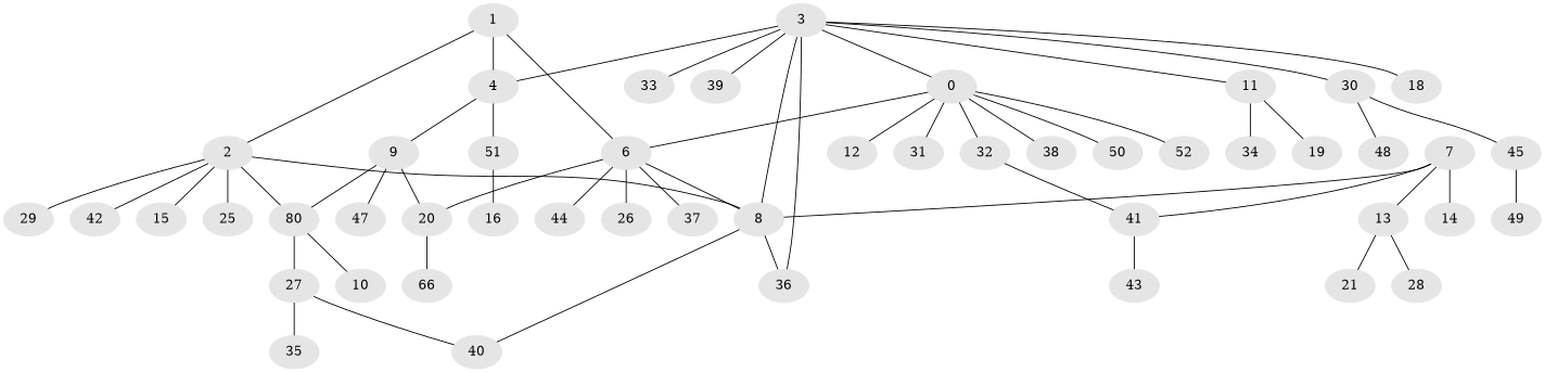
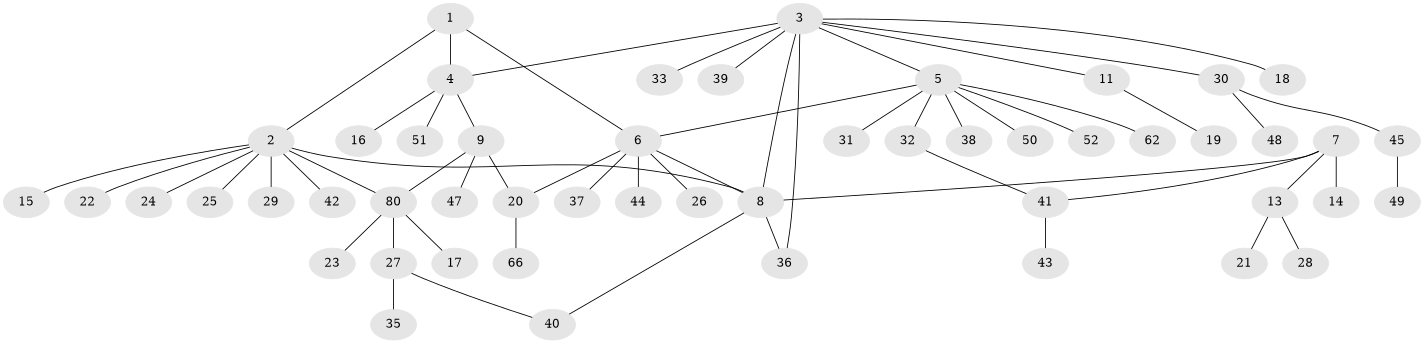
  graph {
    node [color=gray90 style=filled]
    1
    2
    4
    6
    8
    n6 [label=80]
    15
+   22
+   24
    25
    29
    42
    9
    16
    51
    26
    37
    44
    20
    36
    40
-   17 [label=10]
+   17
+   23
    27
    3
-   5 [label=0]
+   5
    11
    18
    30
    33
    39
-   12
+   12 [label=62]
    31
    32
    38
    50
    52
    19
-   34
    45
    48
    47
    41
    7
    13
    14
    21
    28
    n49 [label=66]
    35
    49
    43
    1 -- 2
    1 -- 4
    1 -- 6
    2 -- 8
    2 -- n6
    2 -- 15
+   2 -- 22
+   2 -- 24
    2 -- 25
    2 -- 29
    2 -- 42
    4 -- 9
-   51 -- 16
+   4 -- 16
    4 -- 51
    6 -- 8
    6 -- 26
    6 -- 37
    6 -- 44
    6 -- 20
    8 -- 36
    8 -- 40
    n6 -- 17
+   n6 -- 23
    n6 -- 27
    9 -- n6
    9 -- 20
    9 -- 47
    20 -- n49
    27 -- 40
    27 -- 35
    3 -- 4
    3 -- 8
    3 -- 36
    3 -- 5
    3 -- 11
    3 -- 18
    3 -- 30
    3 -- 33
    3 -- 39
    5 -- 6
    5 -- 12
    5 -- 31
    5 -- 32
    5 -- 38
    5 -- 50
    5 -- 52
    11 -- 19
-   11 -- 34
    30 -- 45
    30 -- 48
    32 -- 41
    45 -- 49
    41 -- 43
    7 -- 8
    7 -- 41
    7 -- 13
    7 -- 14
    13 -- 21
    13 -- 28
  }
